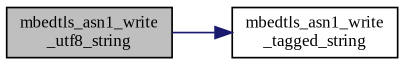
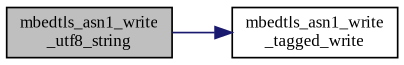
  digraph {
    rankdir=LR
    fontname="Liberation Serif"
    node [color=black fontname="Liberation Serif" fontsize=10 shape=record style=filled]
    n1 [fillcolor=grey75 fontcolor=black height=0.2 label="mbedtls_asn1_write\l_utf8_string" width=0.4]
-   n2 [fillcolor=white height=0.2 label="mbedtls_asn1_write\l_tagged_string" width=0.4]
+   n2 [fillcolor=white height=0.2 label="mbedtls_asn1_write\l_tagged_write" width=0.4]
    n1 -> n2 [color=midnightblue fontname="Liberation Serif" fontsize=10 labelfontname=Helvetica labelfontsize=10 style=solid]
  }
